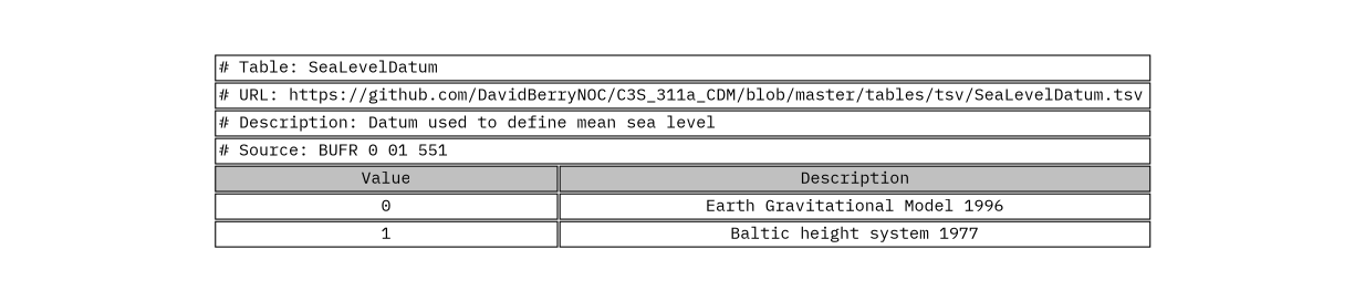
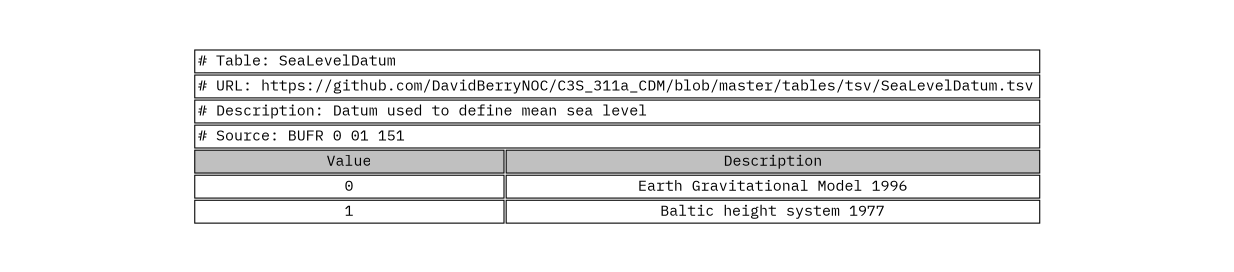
  digraph {
    rankdir=LR
    fontname="IBM Plex Mono"
-   n1 [color=white label=<<TABLE BORDER="0" CELLBORDER="1" CELLSPACING="2" COLOR="BLACK"> <TR><TD COLSPAN="2" ALIGN="left"># Table: SeaLevelDatum</TD></TR> <TR><TD COLSPAN="2" ALIGN="left"># URL: https://github.com/DavidBerryNOC/C3S_311a_CDM/blob/master/tables/tsv/SeaLevelDatum.tsv</TD></TR> <TR><TD ALIGN="left" COLSPAN="2"># Description: Datum used to define mean sea level</TD></TR> <TR><TD ALIGN="left" COLSPAN="2"># Source: BUFR 0 01 551</TD></TR> <TR><TD BGCOLOR="GRAY">Value</TD><TD BGCOLOR="GRAY">Description</TD></TR> <TR><TD>0</TD><TD>Earth Gravitational Model 1996</TD></TR> <TR><TD>1</TD><TD>Baltic height system 1977</TD></TR> </TABLE>> fontname="IBM Plex Mono"]
+   n1 [color=white label=<<TABLE BORDER="0" CELLBORDER="1" CELLSPACING="2" COLOR="BLACK"> <TR><TD COLSPAN="2" ALIGN="left"># Table: SeaLevelDatum</TD></TR> <TR><TD COLSPAN="2" ALIGN="left"># URL: https://github.com/DavidBerryNOC/C3S_311a_CDM/blob/master/tables/tsv/SeaLevelDatum.tsv</TD></TR> <TR><TD ALIGN="left" COLSPAN="2"># Description: Datum used to define mean sea level</TD></TR> <TR><TD ALIGN="left" COLSPAN="2"># Source: BUFR 0 01 151</TD></TR> <TR><TD BGCOLOR="GRAY">Value</TD><TD BGCOLOR="GRAY">Description</TD></TR> <TR><TD>0</TD><TD>Earth Gravitational Model 1996</TD></TR> <TR><TD>1</TD><TD>Baltic height system 1977</TD></TR> </TABLE>> fontname="IBM Plex Mono"]
  }
